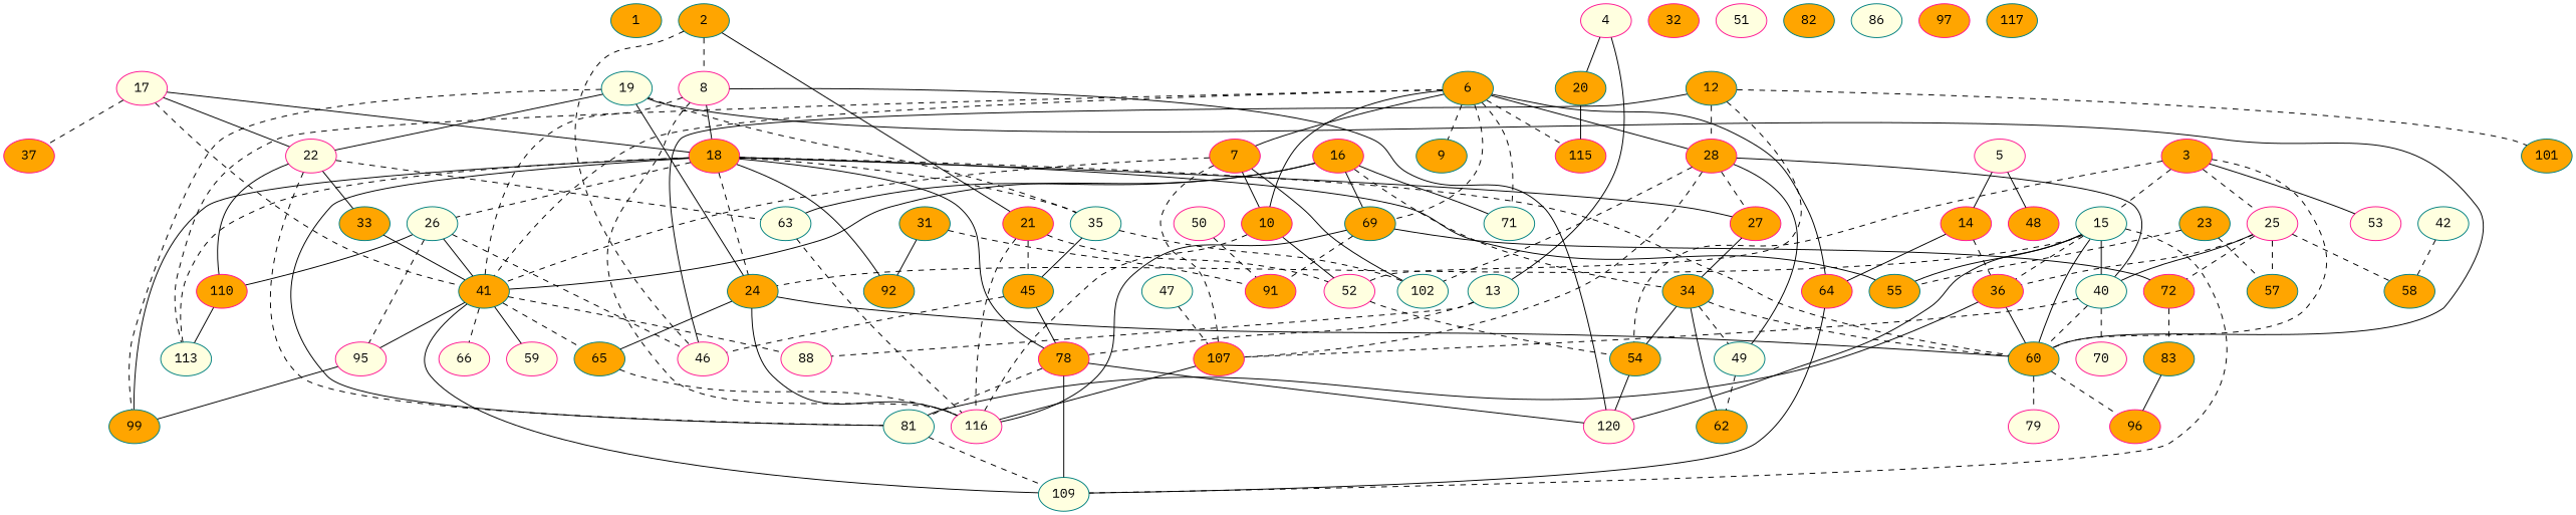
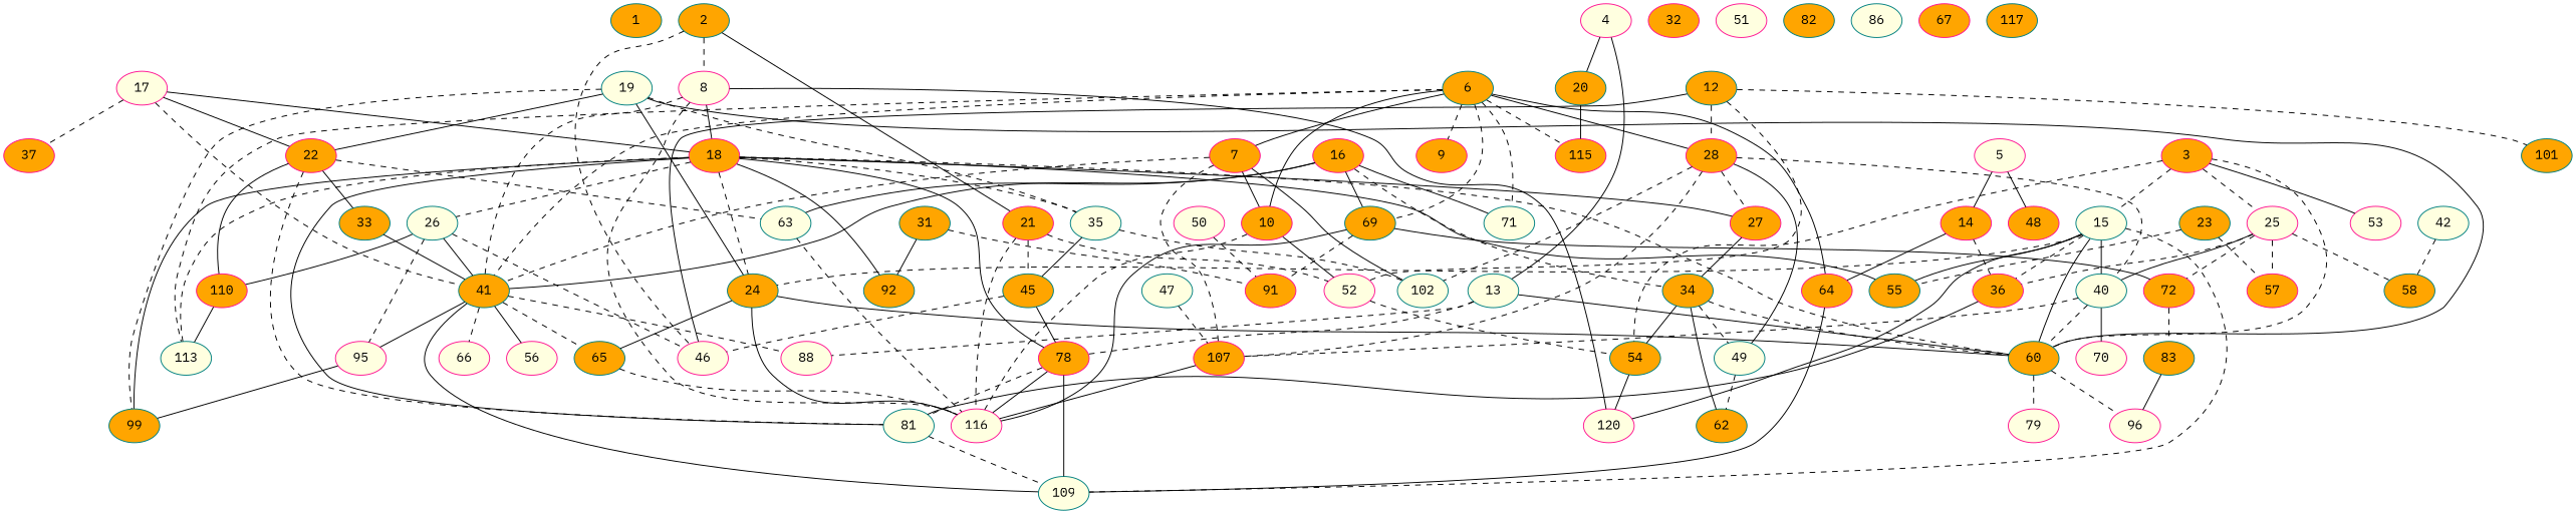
  graph {
    fontname="IBM Plex Mono"
    node [color=teal fillcolor=orange fontname="IBM Plex Mono" style=filled]
    edge [fontname="IBM Plex Mono" style=dashed]
    1
    2 [super="+11"]
    8 [color=deeppink fillcolor=lightyellow super="+103"]
    21 [color=deeppink super="+105"]
    46 [color=deeppink fillcolor=lightyellow super="+106"]
    41 [super="+67"]
    18 [color=deeppink super="+39"]
    116 [color=deeppink fillcolor=lightyellow super="+118"]
    120 [color=deeppink fillcolor=lightyellow]
    52 [color=deeppink fillcolor=lightyellow super="+59"]
    45 [super="+80"]
    3 [color=deeppink super="+98"]
    15 [fillcolor=lightyellow super="+43"]
    25 [color=deeppink fillcolor=lightyellow super="+84"]
    53 [color=deeppink fillcolor=lightyellow]
    54 [super="+90"]
    60 [super="+104"]
    36 [color=deeppink]
    24 [super="+44"]
    40 [fillcolor=lightyellow super="+68"]
    55 [super="+93"]
    109 [fillcolor=lightyellow super="+112"]
-   57
+   57 [color=deeppink]
    58
    72 [color=deeppink]
    79 [color=deeppink fillcolor=lightyellow]
-   96 [color=deeppink]
+   96 [color=deeppink fillcolor=lightyellow]
    4 [color=deeppink fillcolor=lightyellow]
    13 [fillcolor=lightyellow]
    20
    78 [color=deeppink]
    88 [color=deeppink fillcolor=lightyellow]
    115 [color=deeppink]
    14 [color=deeppink super="+75"]
    64 [color=deeppink]
    5 [color=deeppink fillcolor=lightyellow]
    48 [color=deeppink super="+85"]
    6 [super="+108"]
    7 [color=deeppink super="+61"]
-   9
+   9 [color=deeppink]
    10 [color=deeppink]
    28 [color=deeppink super="+30"]
    69
    71 [fillcolor=lightyellow]
    113 [fillcolor=lightyellow super="+119"]
    102 [fillcolor=lightyellow]
    107 [color=deeppink]
    n48 [color=deeppink label=27]
    49 [fillcolor=lightyellow super="+76"]
    65
    95 [color=deeppink fillcolor=lightyellow super="+111"]
-   56 [color=deeppink fillcolor=lightyellow label=59]
+   56 [color=deeppink fillcolor=lightyellow]
    66 [color=deeppink fillcolor=lightyellow]
    91 [color=deeppink]
    26 [fillcolor=lightyellow super="+87"]
    35 [fillcolor=lightyellow super="+94"]
    81 [fillcolor=lightyellow super="+114"]
    92
    99
    12
    101
    70 [color=deeppink fillcolor=lightyellow]
    16 [color=deeppink super="+89"]
    34 [super="+77"]
    63 [fillcolor=lightyellow]
    62 [super="+74"]
    17 [color=deeppink fillcolor=lightyellow super="+27"]
-   22 [color=deeppink fillcolor=lightyellow super="+73"]
+   22 [color=deeppink super="+73"]
    37 [color=deeppink]
    33
    110 [color=deeppink]
    19 [fillcolor=lightyellow super="+38"]
    23
    83 [super="+100"]
    31
    32 [color=deeppink]
    42 [fillcolor=lightyellow]
    47 [fillcolor=lightyellow]
    50 [color=deeppink fillcolor=lightyellow]
    51 [color=deeppink fillcolor=lightyellow]
    82
    86 [fillcolor=lightyellow]
-   97 [color=deeppink]
+   97 [color=deeppink label=67]
    117
    2 -- 8
    2 -- 21 [style=solid]
    2 -- 46
    8 -- 41
    8 -- 18 [style=solid]
    8 -- 116
    8 -- 120 [style=solid]
    21 -- 116
    21 -- 52
    21 -- 45 [weight=2]
    41 -- 109 [style=solid]
    41 -- 88
    41 -- 65
    41 -- 95 [style=solid]
    41 -- 56 [style=solid]
    41 -- 66
    18 -- 60
    18 -- 24
    18 -- 55 [style=solid]
    18 -- 78 [style=solid]
    18 -- 113
    18 -- n48 [style=solid]
    18 -- 26
    18 -- 35
    18 -- 81 [style=solid]
    18 -- 92 [style=solid]
    18 -- 99 [style=solid]
    52 -- 54
    45 -- 46
    45 -- 78 [style=solid]
    3 -- 15 [weight=2]
    3 -- 25
    3 -- 53 [style=solid]
    3 -- 54
    3 -- 60
    15 -- 120 [style=solid]
    15 -- 60 [style=solid]
    15 -- 36
    15 -- 24
    15 -- 40 [style=solid]
    15 -- 55 [style=solid]
    15 -- 109
    25 -- 36
    25 -- 40 [style=solid]
    25 -- 57
    25 -- 58
    25 -- 72
    54 -- 120 [style=solid]
    60 -- 79
    60 -- 96
    36 -- 81 [style=solid]
    24 -- 116 [style=solid]
    24 -- 60 [style=solid]
    24 -- 65 [style=solid]
    40 -- 60
    40 -- 107
-   40 -- 70
+   40 -- 70 [style=solid]
    72 -- 83
    4 -- 13 [style=solid]
    4 -- 20 [style=solid]
-   36 -- 60 [style=solid]
+   13 -- 60 [style=solid]
    13 -- 78
    13 -- 88
    20 -- 115 [style=solid]
-   78 -- 120 [style=solid]
+   78 -- 116 [style=solid]
    78 -- 109 [style=solid]
    78 -- 81
    14 -- 36
    14 -- 64 [style=solid]
    64 -- 109 [style=solid]
    5 -- 14 [style=solid]
    5 -- 48 [style=solid]
    6 -- 41
    6 -- 115
    6 -- 64 [style=solid]
    6 -- 7 [style=solid]
    6 -- 9
    6 -- 10 [style=solid]
    6 -- 28 [style=solid]
    6 -- 69
    6 -- 71
    6 -- 113
    7 -- 41
    7 -- 10 [style=solid]
    7 -- 102 [style=solid]
    7 -- 107
    10 -- 116
    10 -- 52 [style=solid]
-   28 -- 40 [style=solid]
+   28 -- 40
    28 -- 102 [weight=2]
    28 -- 107
    28 -- n48
    28 -- 49 [style=solid]
    69 -- 116 [style=solid]
    69 -- 72 [style=solid]
    69 -- 91
    107 -- 116 [style=solid]
    n48 -- 34 [style=solid]
    49 -- 62
    65 -- 116
    95 -- 99 [style=solid]
    26 -- 46
    26 -- 41 [style=solid]
    26 -- 95
    26 -- 110 [style=solid]
    35 -- 45 [style=solid]
    35 -- 102
    81 -- 109
    12 -- 46 [style=solid]
    12 -- 52
    12 -- 28 [weight=2]
    12 -- 101
    16 -- 41 [style=solid]
    16 -- 69 [style=solid]
    16 -- 71 [style=solid]
    16 -- 34
    16 -- 63 [style=solid]
    34 -- 54 [style=solid]
    34 -- 60
    34 -- 49
    34 -- 62 [style=solid]
    63 -- 116
    17 -- 41
    17 -- 18 [style=solid]
    17 -- 22 [style=solid]
    17 -- 37
    22 -- 81
    22 -- 63
    22 -- 33 [style=solid]
    22 -- 110 [style=solid]
    33 -- 41 [style=solid]
    110 -- 113 [style=solid]
    19 -- 60 [style=solid]
    19 -- 24 [style=solid]
    19 -- 35
    19 -- 99
    19 -- 22 [style=solid]
    23 -- 55
    23 -- 57
    83 -- 96 [style=solid]
    31 -- 91
    31 -- 92 [style=solid]
    42 -- 58
    47 -- 107
    50 -- 91
  }
